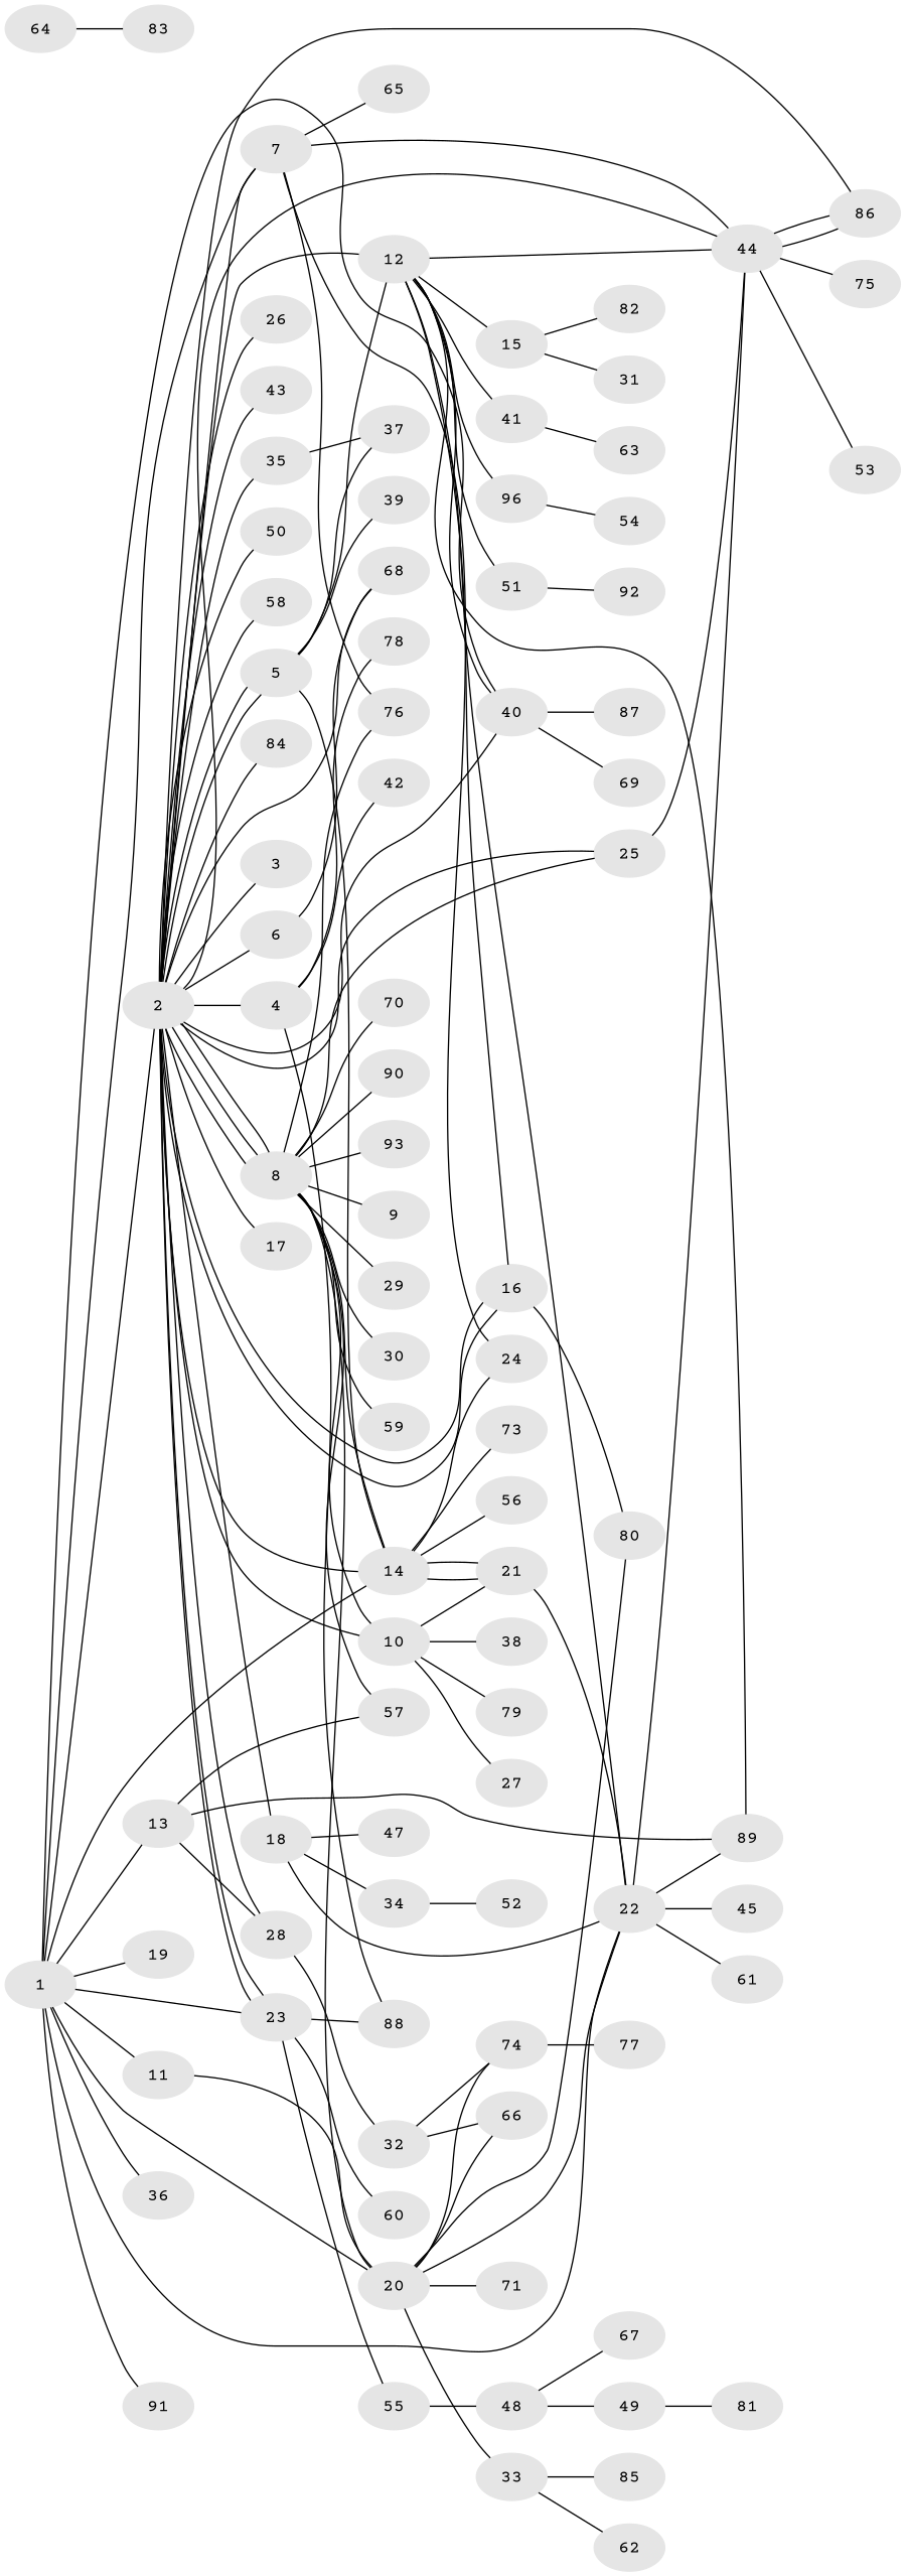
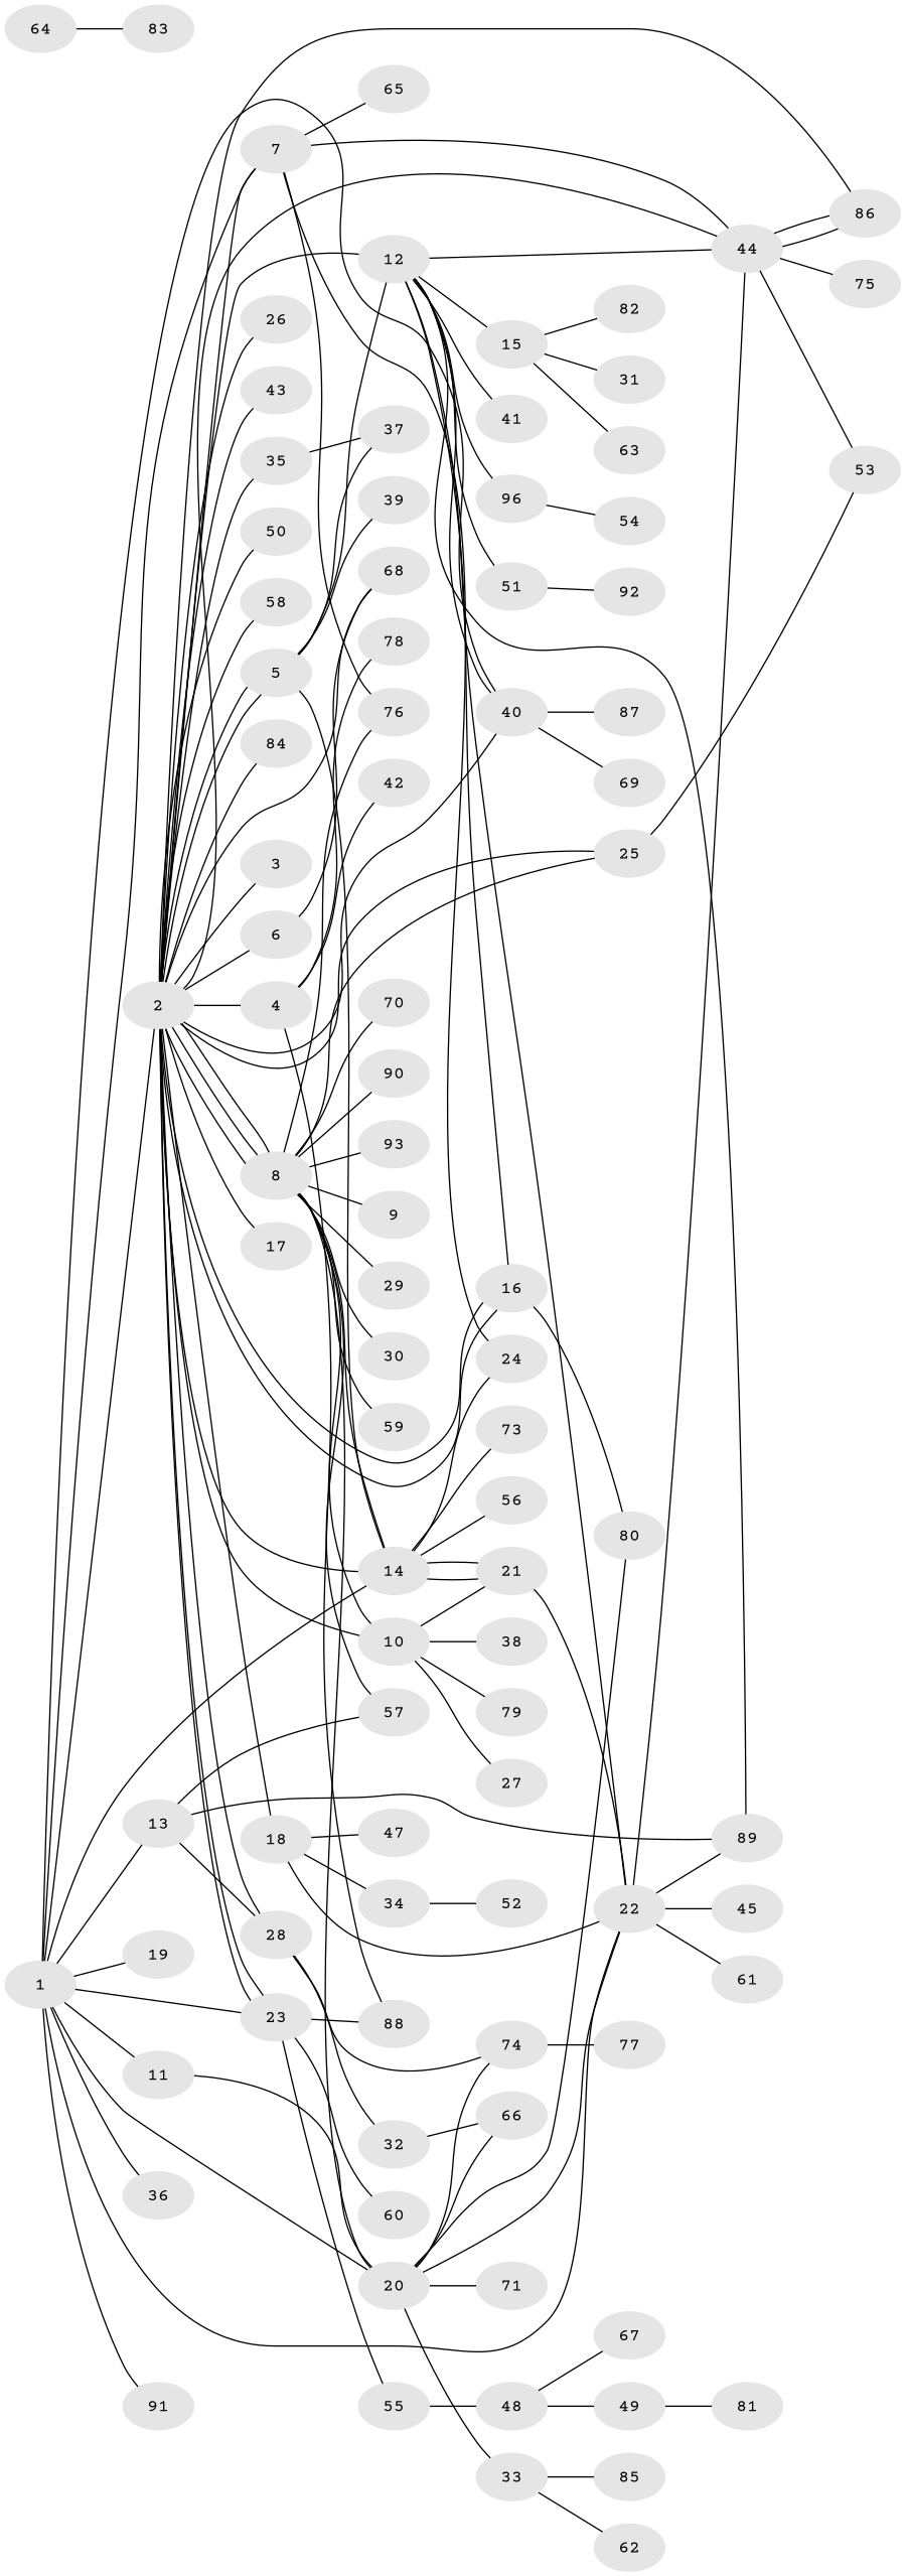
  graph {
    fontname="Courier Prime"
    rankdir=LR
    node [color=gray90 fontname="Courier Prime" style=filled]
    edge [fontname="Courier Prime"]
    1
    2
    7
    11
    13
    14
    19
    20
    22
    23
    36
    40
    91
    3
    4
    5
    6
    8
    10
    12
    16
    17
    18
    25
    26
    28
    35
    43
    44
    50
    58
    68
    84
    86
    24
    65
    76
    57
    89
    21
    56
    73
    80
    33
    66
    71
    74
    45
    61
    88
    55
    60
    69
    87
    42
    78
    37
    39
    9
    29
    30
    59
    70
    90
    93
    27
    38
    79
    15
    41
    n71 [label=96]
    51
    34
    47
    32
    53
    75
    31
    63
    82
    54
    92
    64
    83
    52
    62
    85
    77
    48
    49
    67
    81
    1 -- 2
    1 -- 7
    1 -- 11
    1 -- 13
    1 -- 14
    1 -- 19
    1 -- 20
    1 -- 22
    1 -- 23
    1 -- 36
    1 -- 40
    1 -- 91
    2 -- 7
    2 -- 14
    2 -- 23
    2 -- 23
    2 -- 40
    2 -- 3
    2 -- 4
    2 -- 5
    2 -- 5
    2 -- 6
    2 -- 8
    2 -- 8
    2 -- 8
    2 -- 10
    2 -- 12
    2 -- 16
    2 -- 16
    2 -- 17
    2 -- 18
    2 -- 25
    2 -- 26
    2 -- 28
    2 -- 35
    2 -- 43
    2 -- 44
    2 -- 50
    2 -- 58
    2 -- 68
    2 -- 84
    2 -- 86
    7 -- 44
    7 -- 24
    7 -- 65
    7 -- 76
    11 -- 20
    13 -- 28
    13 -- 57
    13 -- 89
    14 -- 24
    14 -- 21
    14 -- 21
    14 -- 56
    14 -- 73
    20 -- 22
    20 -- 80
    20 -- 33
    20 -- 66
    20 -- 71
    20 -- 74
    22 -- 44
    22 -- 89
    22 -- 45
    22 -- 61
    23 -- 88
    23 -- 55
    23 -- 60
    40 -- 69
    40 -- 87
    4 -- 88
    4 -- 42
    4 -- 78
    5 -- 14
    5 -- 12
    5 -- 37
    5 -- 39
    6 -- 68
    8 -- 14
    8 -- 20
    8 -- 10
    8 -- 25
    8 -- 76
    8 -- 57
    8 -- 9
    8 -- 29
    8 -- 30
    8 -- 59
    8 -- 70
    8 -- 90
    8 -- 93
    10 -- 21
    10 -- 27
    10 -- 38
    10 -- 79
    12 -- 22
    12 -- 40
    12 -- 16
    12 -- 44
    12 -- 89
    12 -- 15
    12 -- 41
    12 -- n71
    12 -- 51
    16 -- 80
    18 -- 22
    18 -- 34
    18 -- 47
-   25 -- 44
-   32 -- 74
+   25 -- 53
+   28 -- 74
    28 -- 32
    35 -- 37
    44 -- 86
    44 -- 86
    44 -- 53
    44 -- 75
    21 -- 22
    33 -- 62
    33 -- 85
    74 -- 77
    55 -- 48
    15 -- 31
-   41 -- 63
+   15 -- 63
    15 -- 82
    n71 -- 54
    51 -- 92
    34 -- 52
    32 -- 66
    64 -- 83
    48 -- 49
    48 -- 67
    49 -- 81
  }
